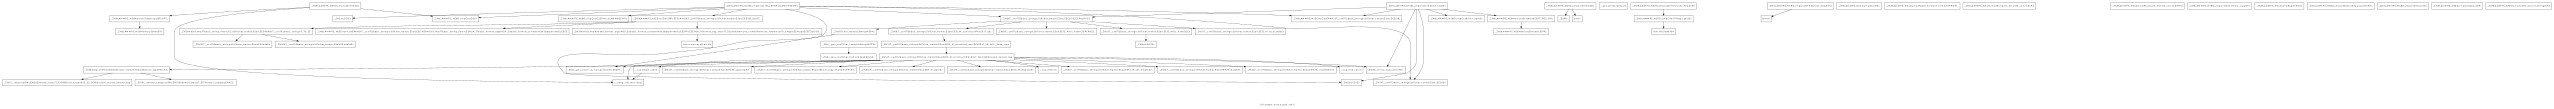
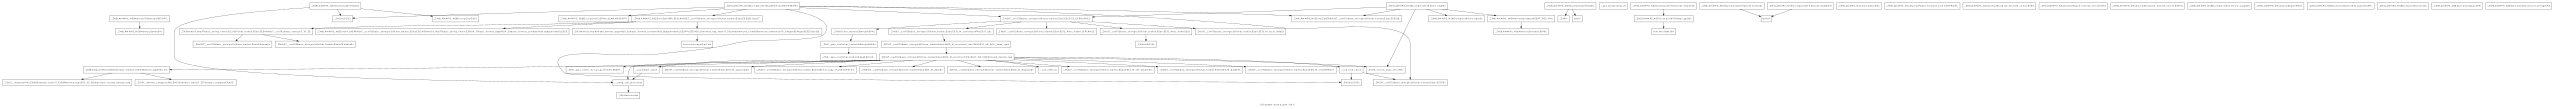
  digraph {
    fontname=Montserrat
    label="Call graph: dump_grid_vtk.ll"
    node [fontname=Montserrat shape=record]
    edge [fontname=Montserrat]
    n1 [label="{_ZN9LAMMPS_NS11DumpGridVTKC2EPNS_6LAMMPSEiPPc}"]
    n2 [label="{_ZN9LAMMPS_NS8DumpGridC2EPNS_6LAMMPSEiPPc}"]
    n3 [label="{_ZNSaIcEC1Ev}"]
    n4 [label="{_ZNSt7__cxx1112basic_stringIcSt11char_traitsIcESaIcEEC2IS3_EEPKcRKS3_}"]
    n5 [label="{_ZN9LAMMPS_NS8DumpGridD2Ev}"]
    n6 [label="{_ZNSaIcED1Ev}"]
    n7 [label="{_ZN9LAMMPS_NS5Error3allIJRPcEEEvRKNSt7__cxx1112basic_stringIcSt11char_traitsIcESaIcEEEiSB_DpOT_}"]
    n8 [label="{_ZNSt7__cxx1112basic_stringIcSt11char_traitsIcESaIcEED1Ev}"]
    n9 [label="{_ZN9LAMMPS_NS5Error3allERKNSt7__cxx1112basic_stringIcSt11char_traitsIcESaIcEEEiS8_}"]
    n10 [label="{_ZNSt7__cxx1112basic_stringIcSt11char_traitsIcESaIcEE13_M_local_dataEv}"]
    n11 [label="{_ZNSt7__cxx1112basic_stringIcSt11char_traitsIcESaIcEE12_Alloc_hiderC1EPcRKS3_}"]
    n12 [label="{_ZNSt11char_traitsIcE6lengthEPKc}"]
    n13 [label="{_ZNSt7__cxx1112basic_stringIcSt11char_traitsIcESaIcEE12_M_constructIPKcEEvT_S8_}"]
    n14 [label="{_ZNSt7__cxx1112basic_stringIcSt11char_traitsIcESaIcEE12_Alloc_hiderD2Ev}"]
    n15 [label="{_ZN3fmt6v9_lmp17basic_string_viewIcEC2ISt11char_traitsIcESaIcEEERKNSt7__cxx1112basic_stringIcT_T0_EE}"]
    n16 [label="{_ZN3fmt6v9_lmp16make_format_argsINS0_20basic_format_contextINS0_8appenderEcEEJRPcEEENS0_16format_arg_storeIT_JDpNSt9remove_cvINSt16remove_referenceIT0_E4typeEE4typeEEEEDpOSB_}"]
    n17 [label="{_ZN9LAMMPS_NS5Error4_allERKNSt7__cxx1112basic_stringIcSt11char_traitsIcESaIcEEEiN3fmt6v9_lmp17basic_string_viewIcEENSA_17basic_format_argsINSA_20basic_format_contextINSA_8appenderEcEEEE}"]
    n18 [label="{_ZN9__gnu_cxx11char_traitsIcE6lengthEPKc}"]
    n19 [label="{_ZNSt7__cxx1112basic_stringIcSt11char_traitsIcESaIcEE16_M_construct_auxIPKcEEvT_S8_St12__false_type}"]
    n20 [label="{_ZNSaIcED2Ev}"]
    n21 [label="{_ZNKSt7__cxx1112basic_stringIcSt11char_traitsIcESaIcEE4dataEv}"]
    n22 [label="{_ZNKSt7__cxx1112basic_stringIcSt11char_traitsIcESaIcEE4sizeEv}"]
    n23 [label="{llvm.memcpy.p0.p0.i64}"]
    n24 [label="{__clang_call_terminate}"]
+   n25 [label="{_ZSt9terminatev}"]
    n26 [label="{__cxa_begin_catch}"]
    n27 [label="{_ZN9LAMMPS_NS11DumpGridVTKD0Ev}"]
    n28 [label="{_ZdlPv}"]
    n29 [label="{strlen}"]
    n30 [label="{_ZN9__gnu_cxx11char_traitsIcE2eqERKcS3_}"]
    n31 [label="{_ZNSt7__cxx1112basic_stringIcSt11char_traitsIcESaIcEE12_M_constructIPKcEEvT_S8_St20forward_iterator_tag}"]
    n32 [label="{__gxx_personality_v0}"]
    n33 [label="{_ZN9LAMMPS_NS11DumpGridVTKD2Ev}"]
    n34 [label="{_ZN9LAMMPS_NS6Memory7destroyIdEEvRPT_}"]
    n35 [label="{_ZN9LAMMPS_NS6Memory5sfreeEPv}"]
    n36 [label="{__cxa_rethrow}"]
    n37 [label="{__cxa_end_catch}"]
    n38 [label="{_ZNSt7__cxx1112basic_stringIcSt11char_traitsIcESaIcEE13_M_set_lengthEm}"]
    n39 [label="{_ZSt10__distanceIPKcENSt15iterator_traitsIT_E15difference_typeES3_S3_St26random_access_iterator_tag}"]
    n40 [label="{_ZN9LAMMPS_NS11DumpGridVTK10init_styleEv}"]
    n41 [label="{_ZN9LAMMPS_NS8DumpGrid10init_styleEv}"]
    n42 [label="{_ZN9LAMMPS_NS6Memory6createIdEEPT_RS3_iPKc}"]
    n43 [label="{_ZSt19__throw_logic_errorPKc}"]
    n44 [label="{_ZN9LAMMPS_NS6Memory7smallocElPKc}"]
    n45 [label="{_ZN9LAMMPS_NS11DumpGridVTK12write_headerEl}"]
    n46 [label="{_ZN9LAMMPS_NS11DumpGridVTK8xyz_gridEv}"]
    n47 [label="{llvm.fmuladd.f64}"]
    n48 [label="{fprintf}"]
    n49 [label="{_ZNSt7__cxx1112basic_stringIcSt11char_traitsIcESaIcEE7_M_dataEPc}"]
    n50 [label="{_ZNSt7__cxx1112basic_stringIcSt11char_traitsIcESaIcEE9_M_createERmm}"]
    n51 [label="{_ZNSt7__cxx1112basic_stringIcSt11char_traitsIcESaIcEE11_M_capacityEm}"]
    n52 [label="{_ZNSt7__cxx1112basic_stringIcSt11char_traitsIcESaIcEE13_S_copy_charsEPcPKcS7_}"]
    n53 [label="{_ZNKSt7__cxx1112basic_stringIcSt11char_traitsIcESaIcEE7_M_dataEv}"]
    n54 [label="{_ZNSt7__cxx1112basic_stringIcSt11char_traitsIcESaIcEE10_M_disposeEv}"]
    n55 [label="{_ZSt19__iterator_categoryIPKcENSt15iterator_traitsIT_E17iterator_categoryERKS3_}"]
+   n56 [label="{_ZN9LAMMPS_NS11DumpGridVTK12write_footerEv}"]
    n57 [label="{_ZN9LAMMPS_NS11DumpGridVTK10write_dataEiPd}"]
    n58 [label="{_ZN9LAMMPS_NS4Dump5writeEv}"]
    n59 [label="{_ZN9LAMMPS_NS4Dump17pack_forward_commEiPiPdiS1_}"]
    n60 [label="{_ZN9LAMMPS_NS4Dump19unpack_forward_commEiiPd}"]
+   n61 [label="{_ZN9LAMMPS_NS4Dump17pack_reverse_commEiiPd}"]
    n62 [label="{_ZN9LAMMPS_NS4Dump19unpack_reverse_commEiPiPd}"]
    n63 [label="{_ZN9LAMMPS_NS8DumpGrid12memory_usageEv}"]
    n64 [label="{_ZN9LAMMPS_NS4Dump8openfileEv}"]
    n65 [label="{_ZN9LAMMPS_NS8DumpGrid12modify_paramEiPPc}"]
    n66 [label="{_ZN9LAMMPS_NS8DumpGrid5countEv}"]
    n67 [label="{_ZN9LAMMPS_NS8DumpGrid4packEPi}"]
    n68 [label="{_ZN9LAMMPS_NS8DumpGrid14convert_stringEiPd}"]
    n69 [label="{_ZN9__gnu_cxx17__is_null_pointerIKcEEbPT_}"]
    n70 [label="{_ZSt8distanceIPKcENSt15iterator_traitsIT_E15difference_typeES3_S3_}"]
    n1 -> n2
    n1 -> n3
    n1 -> n4
-   n1 -> n5
    n1 -> n6
    n1 -> n7
    n1 -> n8
    n1 -> n9
    n4 -> n10
    n4 -> n11
    n4 -> n12
    n4 -> n13
    n4 -> n14
    n7 -> n15
    n7 -> n16
    n7 -> n17
-   n12 -> n69
+   n12 -> n18
    n13 -> n19
    n14 -> n20
    n15 -> n21
    n15 -> n22
    n16 -> n23
    n18 -> n30
    n19 -> n31
+   n24 -> n25
    n26 -> n24
    n27 -> n28
    n27 -> n29
    n31 -> n24
    n31 -> n26
    n31 -> n36
    n31 -> n37
    n31 -> n38
    n31 -> n43
    n31 -> n49
    n31 -> n50
    n31 -> n51
    n31 -> n52
    n31 -> n53
    n31 -> n54
    n31 -> n69
    n31 -> n70
    n33 -> n5
    n33 -> n24
-   n33 -> n34
+   n33 -> n3
    n34 -> n35
    n40 -> n4
-   n40 -> n6
-   n40 -> n8
+   n37 -> n6
+   n37 -> n8
    n40 -> n9
    n40 -> n41
    n40 -> n42
    n40 -> n43
    n42 -> n44
    n45 -> n46
    n46 -> n47
+   n56 -> n48
    n57 -> n48
    n70 -> n39
    n70 -> n55
  }
